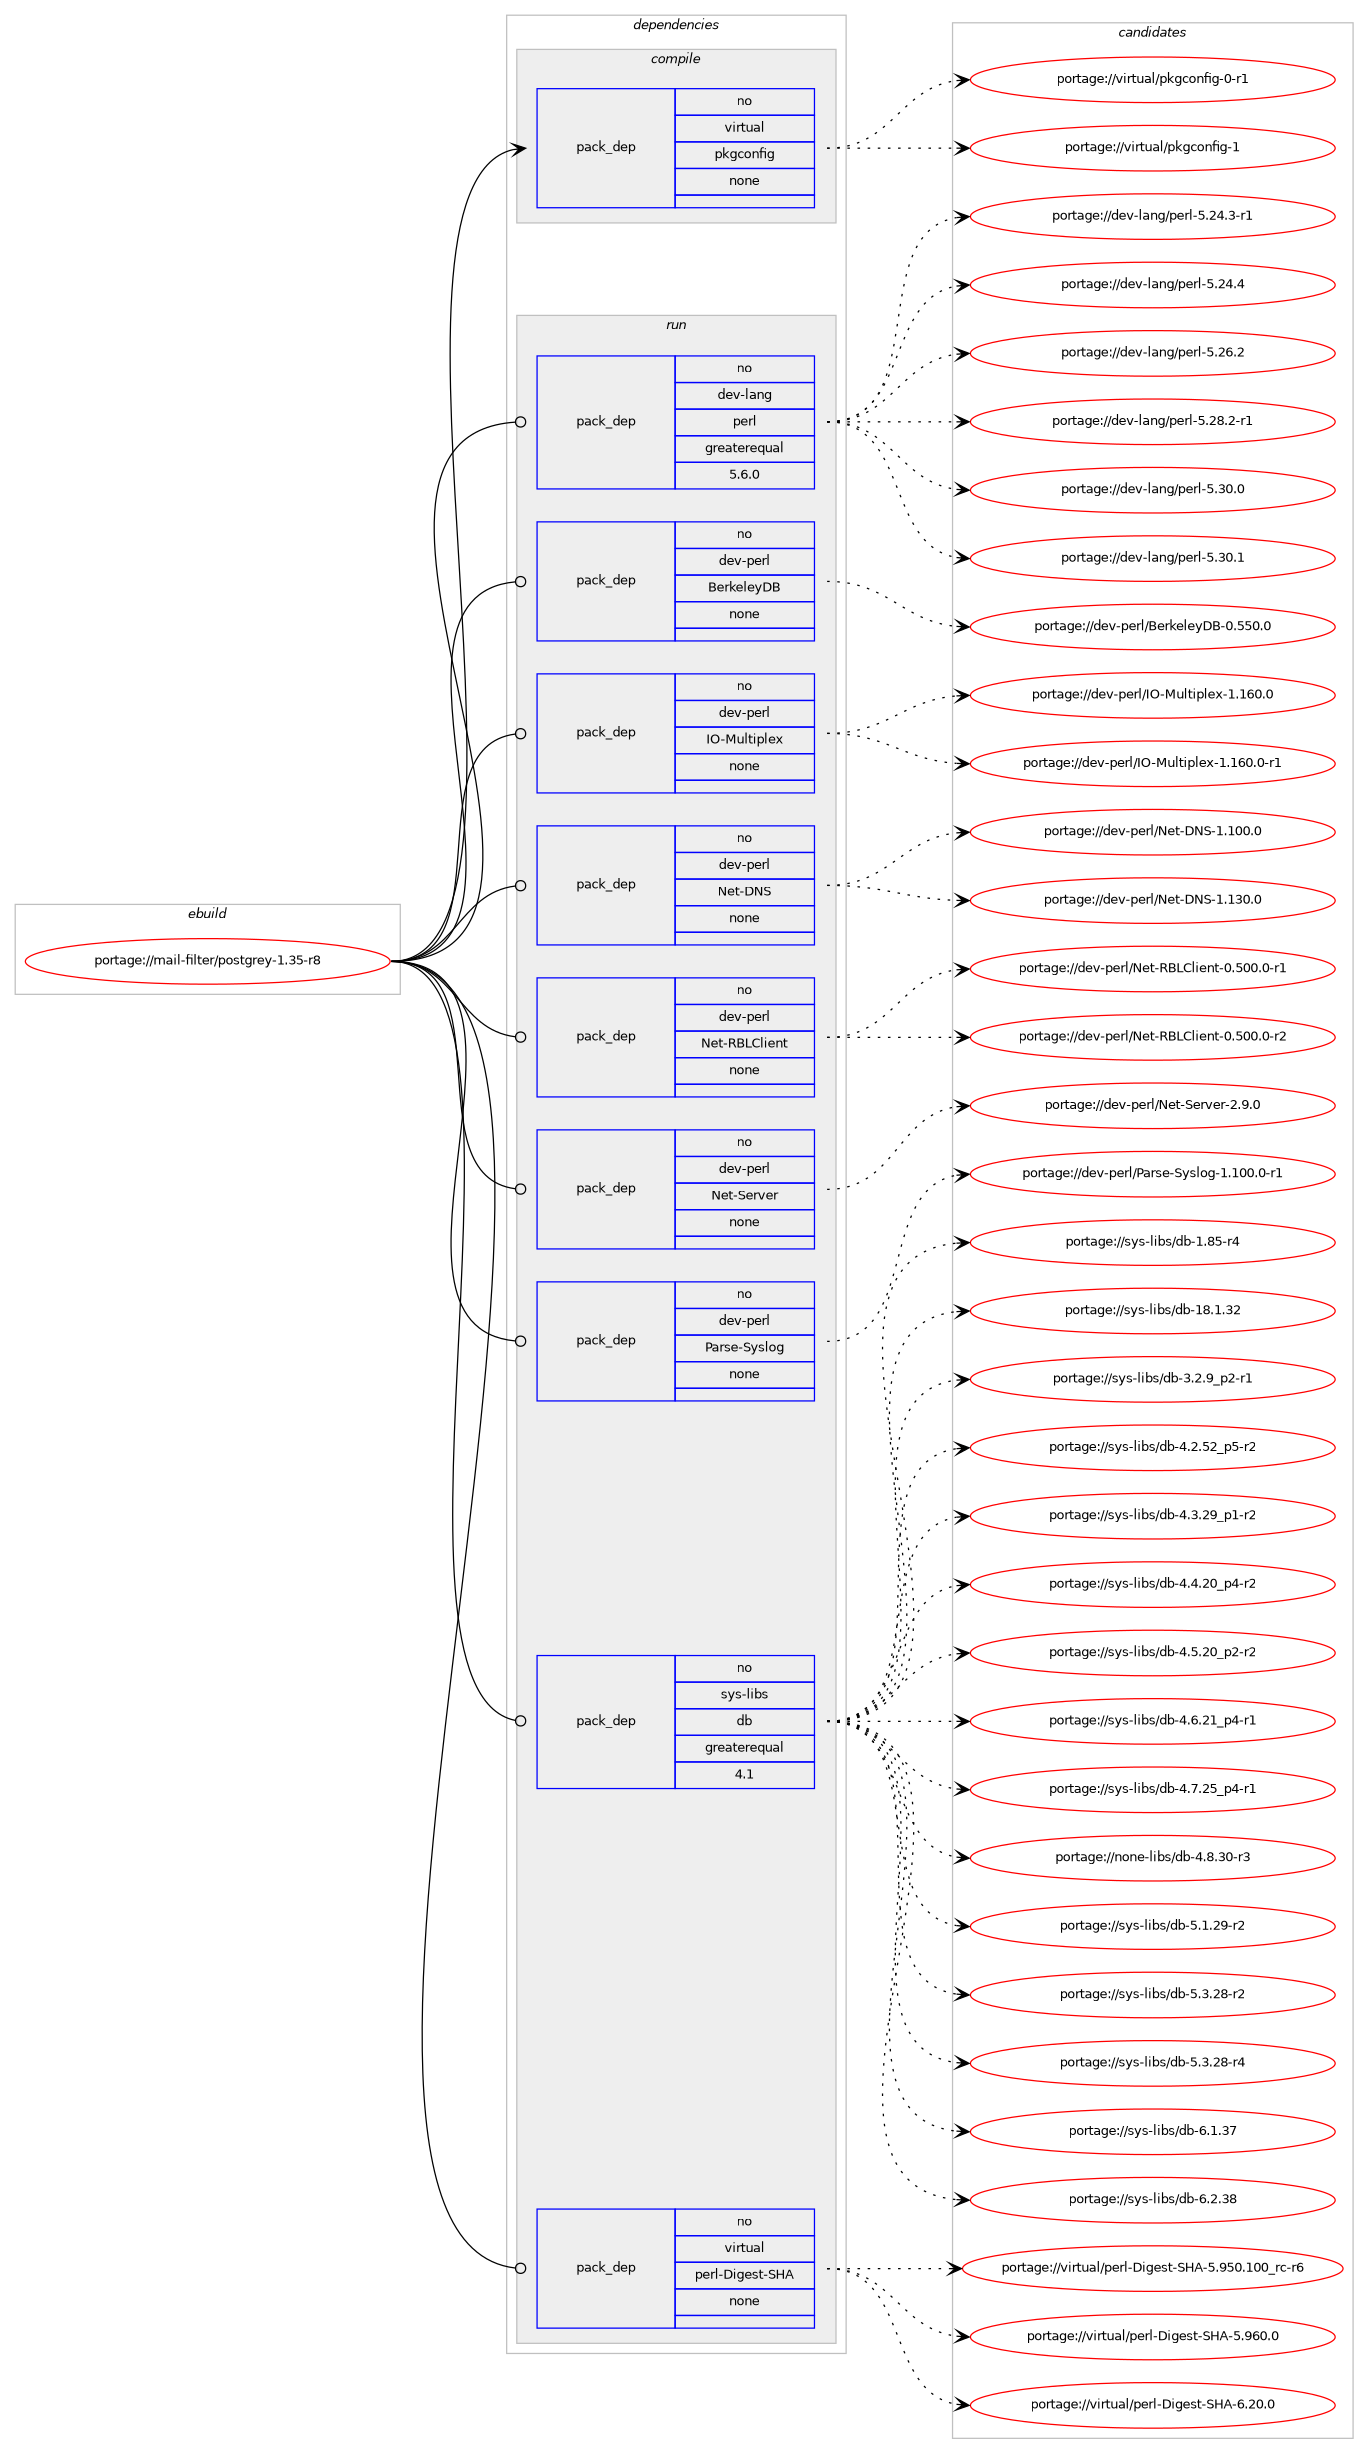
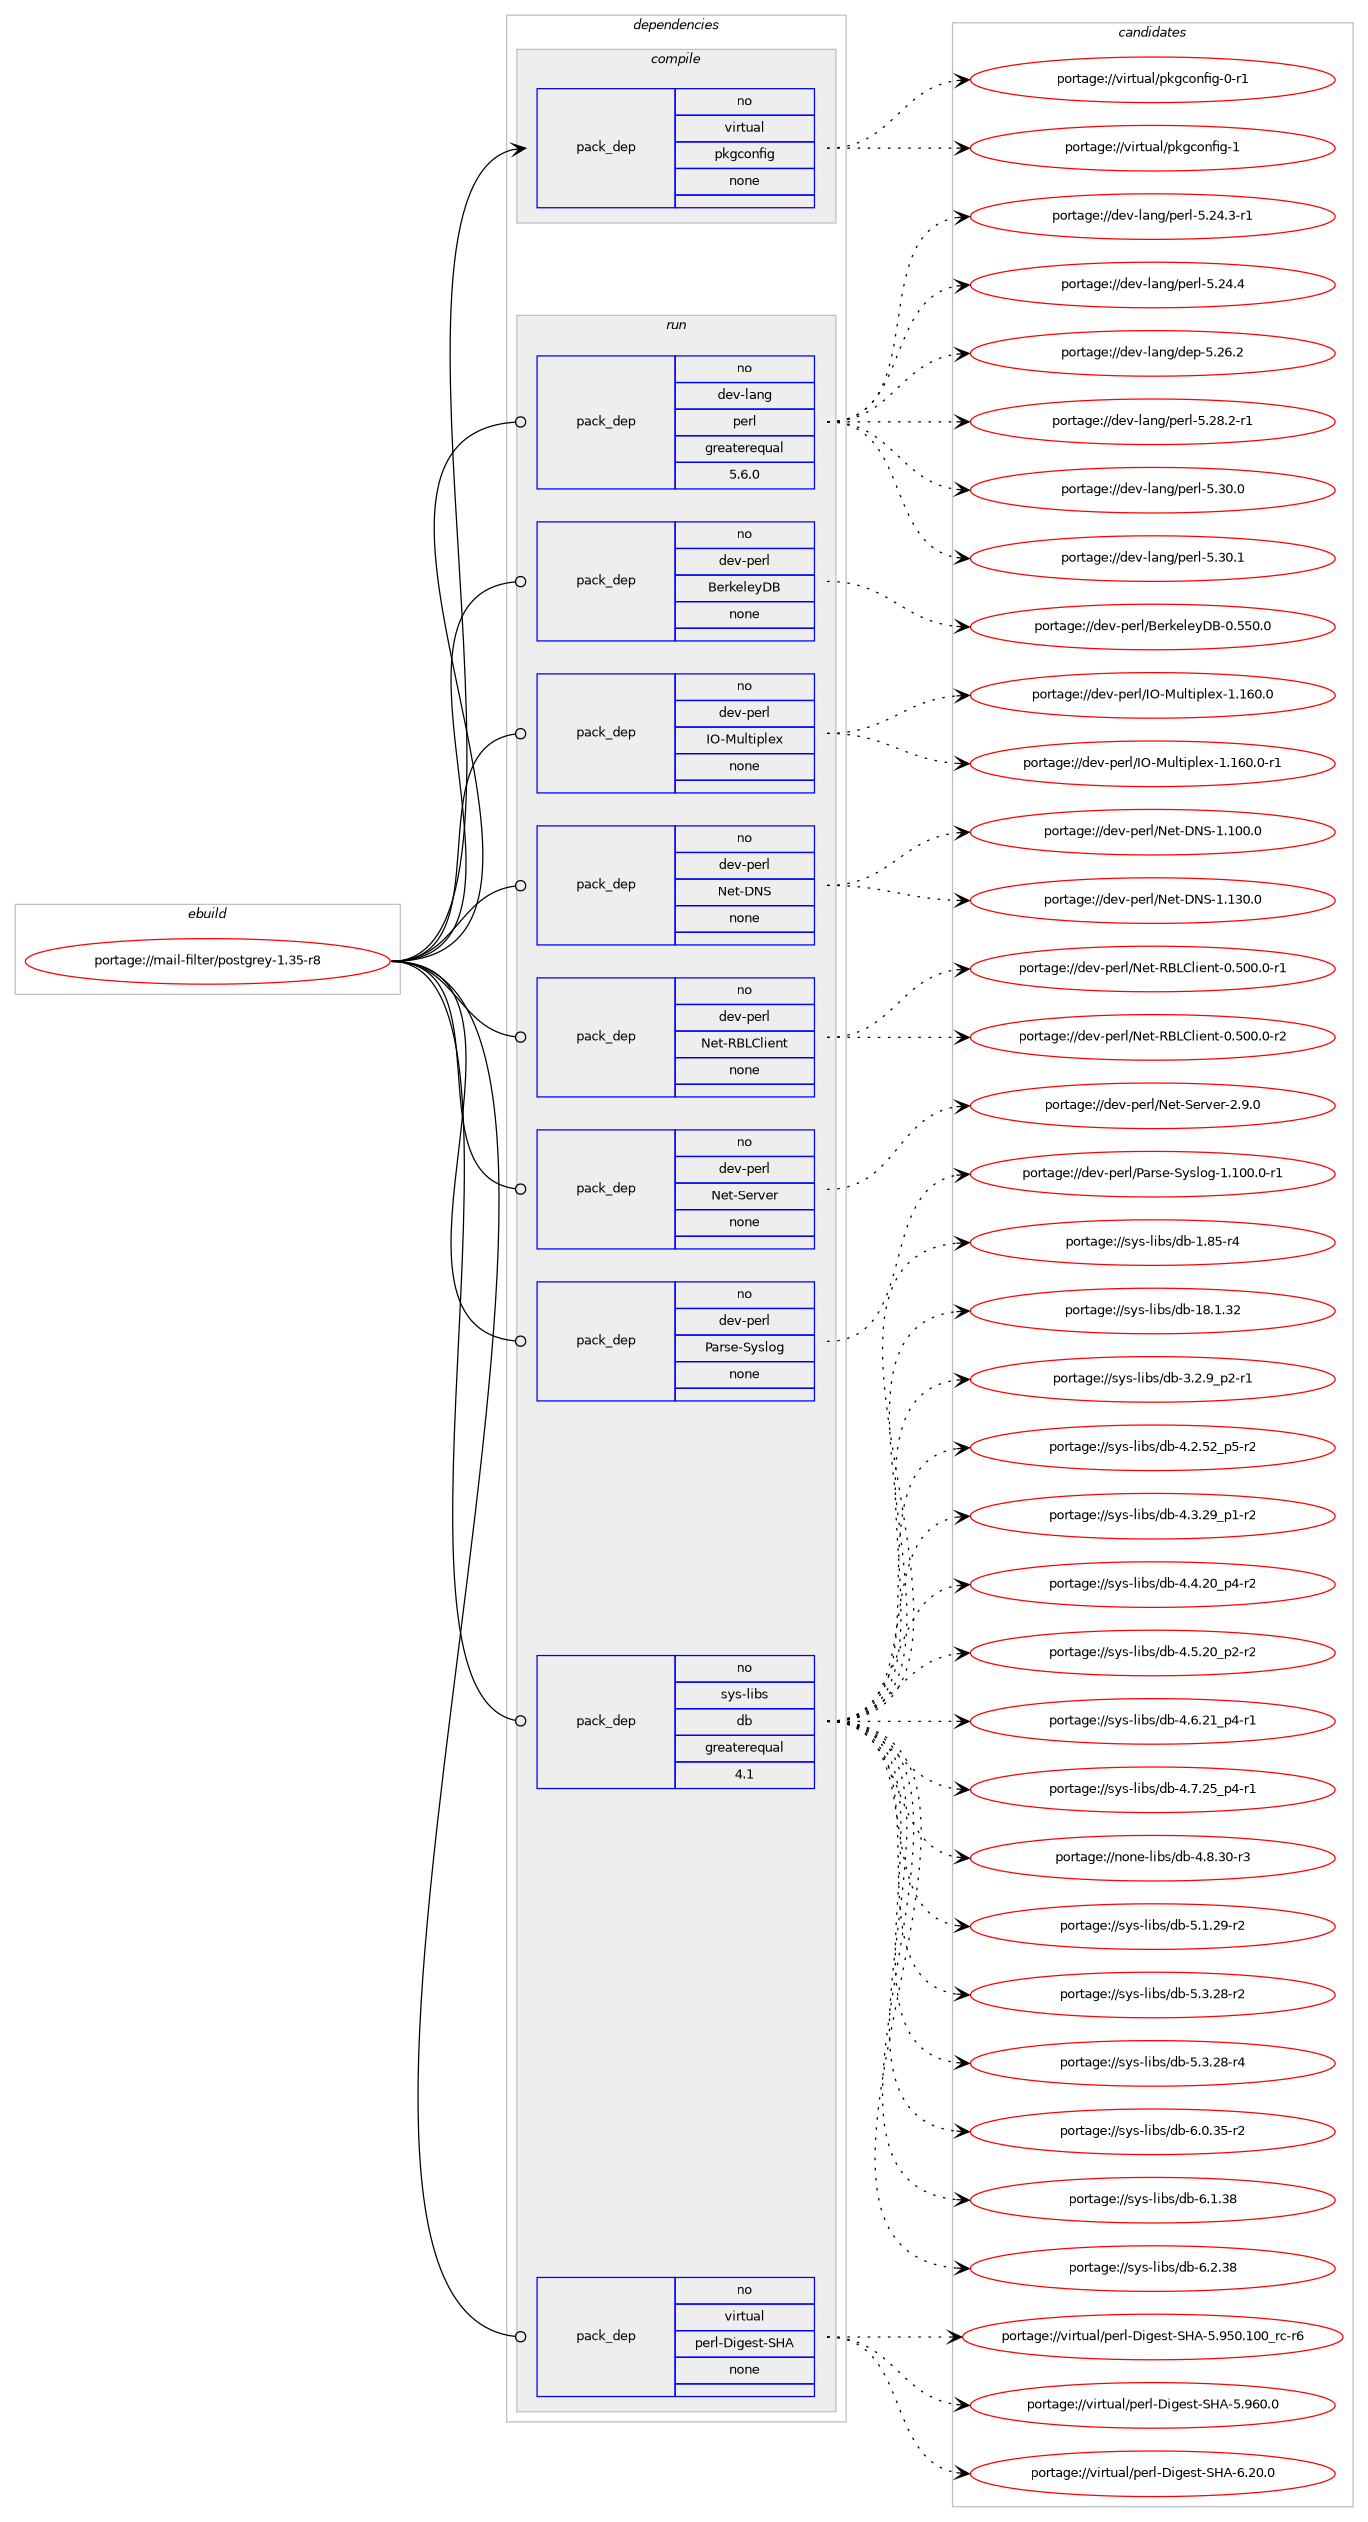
  digraph {
    compound=true
    concentrate=true
    fontname=Helvetica
    fontsize=10
    newrank=true
    rankdir=LR
    ranksep=1.5
    node [color=red fontname=Helvetica fontsize=10]
    edge [arrowhead=vee headport=w style=dotted tailport=e weight=100]
    n1 [label="portage://mail-filter/postgrey-1.35-r8" width=4]
    n2 [color=blue label=<<TABLE BORDER="0" CELLBORDER="1" CELLSPACING="0" CELLPADDING="4" WIDTH="220"><TR><TD ROWSPAN="6" CELLPADDING="30">pack_dep</TD></TR><TR><TD WIDTH="110">no</TD></TR><TR><TD>virtual</TD></TR><TR><TD>pkgconfig</TD></TR><TR><TD>none</TD></TR><TR><TD></TD></TR></TABLE>> shape=none]
    n3 [color=blue label=<<TABLE BORDER="0" CELLBORDER="1" CELLSPACING="0" CELLPADDING="4" WIDTH="220"><TR><TD ROWSPAN="6" CELLPADDING="30">pack_dep</TD></TR><TR><TD WIDTH="110">no</TD></TR><TR><TD>dev-lang</TD></TR><TR><TD>perl</TD></TR><TR><TD>greaterequal</TD></TR><TR><TD>5.6.0</TD></TR></TABLE>> shape=none]
    n4 [color=blue label=<<TABLE BORDER="0" CELLBORDER="1" CELLSPACING="0" CELLPADDING="4" WIDTH="220"><TR><TD ROWSPAN="6" CELLPADDING="30">pack_dep</TD></TR><TR><TD WIDTH="110">no</TD></TR><TR><TD>dev-perl</TD></TR><TR><TD>BerkeleyDB</TD></TR><TR><TD>none</TD></TR><TR><TD></TD></TR></TABLE>> shape=none]
    n5 [color=blue label=<<TABLE BORDER="0" CELLBORDER="1" CELLSPACING="0" CELLPADDING="4" WIDTH="220"><TR><TD ROWSPAN="6" CELLPADDING="30">pack_dep</TD></TR><TR><TD WIDTH="110">no</TD></TR><TR><TD>dev-perl</TD></TR><TR><TD>IO-Multiplex</TD></TR><TR><TD>none</TD></TR><TR><TD></TD></TR></TABLE>> shape=none]
    n6 [color=blue label=<<TABLE BORDER="0" CELLBORDER="1" CELLSPACING="0" CELLPADDING="4" WIDTH="220"><TR><TD ROWSPAN="6" CELLPADDING="30">pack_dep</TD></TR><TR><TD WIDTH="110">no</TD></TR><TR><TD>dev-perl</TD></TR><TR><TD>Net-DNS</TD></TR><TR><TD>none</TD></TR><TR><TD></TD></TR></TABLE>> shape=none]
    n7 [color=blue label=<<TABLE BORDER="0" CELLBORDER="1" CELLSPACING="0" CELLPADDING="4" WIDTH="220"><TR><TD ROWSPAN="6" CELLPADDING="30">pack_dep</TD></TR><TR><TD WIDTH="110">no</TD></TR><TR><TD>dev-perl</TD></TR><TR><TD>Net-RBLClient</TD></TR><TR><TD>none</TD></TR><TR><TD></TD></TR></TABLE>> shape=none]
    n8 [color=blue label=<<TABLE BORDER="0" CELLBORDER="1" CELLSPACING="0" CELLPADDING="4" WIDTH="220"><TR><TD ROWSPAN="6" CELLPADDING="30">pack_dep</TD></TR><TR><TD WIDTH="110">no</TD></TR><TR><TD>dev-perl</TD></TR><TR><TD>Net-Server</TD></TR><TR><TD>none</TD></TR><TR><TD></TD></TR></TABLE>> shape=none]
    n9 [color=blue label=<<TABLE BORDER="0" CELLBORDER="1" CELLSPACING="0" CELLPADDING="4" WIDTH="220"><TR><TD ROWSPAN="6" CELLPADDING="30">pack_dep</TD></TR><TR><TD WIDTH="110">no</TD></TR><TR><TD>dev-perl</TD></TR><TR><TD>Parse-Syslog</TD></TR><TR><TD>none</TD></TR><TR><TD></TD></TR></TABLE>> shape=none]
    n10 [color=blue label=<<TABLE BORDER="0" CELLBORDER="1" CELLSPACING="0" CELLPADDING="4" WIDTH="220"><TR><TD ROWSPAN="6" CELLPADDING="30">pack_dep</TD></TR><TR><TD WIDTH="110">no</TD></TR><TR><TD>sys-libs</TD></TR><TR><TD>db</TD></TR><TR><TD>greaterequal</TD></TR><TR><TD>4.1</TD></TR></TABLE>> shape=none]
    n11 [color=blue label=<<TABLE BORDER="0" CELLBORDER="1" CELLSPACING="0" CELLPADDING="4" WIDTH="220"><TR><TD ROWSPAN="6" CELLPADDING="30">pack_dep</TD></TR><TR><TD WIDTH="110">no</TD></TR><TR><TD>virtual</TD></TR><TR><TD>perl-Digest-SHA</TD></TR><TR><TD>none</TD></TR><TR><TD></TD></TR></TABLE>> shape=none]
    n12 [label="portage://virtual/pkgconfig-0-r1" width=4]
    n13 [label="portage://virtual/pkgconfig-1" width=4]
    n14 [label="portage://dev-lang/perl-5.24.3-r1" width=4]
    n15 [label="portage://dev-lang/perl-5.24.4" width=4]
-   n16 [label="portage://dev-lang/perl-5.26.2" width=4]
+   n16 [label="portage://dev-lang/dep-5.26.2" width=4]
    n17 [label="portage://dev-lang/perl-5.28.2-r1" width=4]
    n18 [label="portage://dev-lang/perl-5.30.0" width=4]
    n19 [label="portage://dev-lang/perl-5.30.1" width=4]
    n20 [label="portage://dev-perl/BerkeleyDB-0.550.0" width=4]
    n21 [label="portage://dev-perl/IO-Multiplex-1.160.0" width=4]
    n22 [label="portage://dev-perl/IO-Multiplex-1.160.0-r1" width=4]
    n23 [label="portage://dev-perl/Net-DNS-1.100.0" width=4]
    n24 [label="portage://dev-perl/Net-DNS-1.130.0" width=4]
    n25 [label="portage://dev-perl/Net-RBLClient-0.500.0-r1" width=4]
    n26 [label="portage://dev-perl/Net-RBLClient-0.500.0-r2" width=4]
    n27 [label="portage://dev-perl/Net-Server-2.9.0" width=4]
    n28 [label="portage://dev-perl/Parse-Syslog-1.100.0-r1" width=4]
    n29 [label="portage://sys-libs/db-1.85-r4" width=4]
    n30 [label="portage://sys-libs/db-18.1.32" width=4]
    n31 [label="portage://sys-libs/db-3.2.9_p2-r1" width=4]
    n32 [label="portage://sys-libs/db-4.2.52_p5-r2" width=4]
    n33 [label="portage://sys-libs/db-4.3.29_p1-r2" width=4]
    n34 [label="portage://sys-libs/db-4.4.20_p4-r2" width=4]
    n35 [label="portage://sys-libs/db-4.5.20_p2-r2" width=4]
    n36 [label="portage://sys-libs/db-4.6.21_p4-r1" width=4]
    n37 [label="portage://sys-libs/db-4.7.25_p4-r1" width=4]
    n38 [label="portage://none-libs/db-4.8.30-r3" width=4]
    n39 [label="portage://sys-libs/db-5.1.29-r2" width=4]
    n40 [label="portage://sys-libs/db-5.3.28-r2" width=4]
    n41 [label="portage://sys-libs/db-5.3.28-r4" width=4]
-   n43 [label="portage://sys-libs/db-6.1.37" width=4]
+   n42 [label="portage://sys-libs/db-6.0.35-r2" width=4]
+   n43 [label="portage://sys-libs/db-6.1.38" width=4]
    n44 [label="portage://sys-libs/db-6.2.38" width=4]
    n45 [label="portage://virtual/perl-Digest-SHA-5.950.100_rc-r6" width=4]
    n46 [label="portage://virtual/perl-Digest-SHA-5.960.0" width=4]
    n47 [label="portage://virtual/perl-Digest-SHA-6.20.0" width=4]
    subgraph cluster_1 {
      color=gray
      label=<<i>ebuild</i>>
      rank=same
      n1
    }
    subgraph cluster_2 {
      color=gray
      label=<<i>dependencies</i>>
      subgraph cluster_3 {
        color=gray
        fillcolor="#eeeeee"
        label=<<i>compile</i>>
        style=filled
        subgraph sub_4 {
          color=gray
          fillcolor="#eeeeee"
          label=<<i>compile</i>>
          style=filled
          n2
        }
      }
      subgraph cluster_5 {
        color=gray
        fillcolor="#eeeeee"
        label=<<i>compile and run</i>>
        style=filled
      }
      subgraph cluster_6 {
        color=gray
        fillcolor="#eeeeee"
        label=<<i>run</i>>
        style=filled
        subgraph sub_7 {
          color=gray
          fillcolor="#eeeeee"
          label=<<i>run</i>>
          style=filled
          n3
        }
        subgraph sub_8 {
          color=gray
          fillcolor="#eeeeee"
          label=<<i>run</i>>
          style=filled
          n4
        }
        subgraph sub_9 {
          color=gray
          fillcolor="#eeeeee"
          label=<<i>run</i>>
          style=filled
          n5
        }
        subgraph sub_10 {
          color=gray
          fillcolor="#eeeeee"
          label=<<i>run</i>>
          style=filled
          n6
        }
        subgraph sub_11 {
          color=gray
          fillcolor="#eeeeee"
          label=<<i>run</i>>
          style=filled
          n7
        }
        subgraph sub_12 {
          color=gray
          fillcolor="#eeeeee"
          label=<<i>run</i>>
          style=filled
          n8
        }
        subgraph sub_13 {
          color=gray
          fillcolor="#eeeeee"
          label=<<i>run</i>>
          style=filled
          n9
        }
        subgraph sub_14 {
          color=gray
          fillcolor="#eeeeee"
          label=<<i>run</i>>
          style=filled
          n10
        }
        subgraph sub_15 {
          color=gray
          fillcolor="#eeeeee"
          label=<<i>run</i>>
          style=filled
          n11
        }
      }
    }
    subgraph cluster_16 {
      color=gray
      label=<<i>candidates</i>>
      rank=same
      subgraph sub_17 {
        color=black
        label=<<i>candidates</i>>
        nodesep=1
        rank=same
        n12
        n13
      }
      subgraph sub_18 {
        color=black
        label=<<i>candidates</i>>
        nodesep=1
        rank=same
        n14
        n15
        n16
        n17
        n18
        n19
      }
      subgraph sub_19 {
        color=black
        label=<<i>candidates</i>>
        nodesep=1
        rank=same
        n20
      }
      subgraph sub_20 {
        color=black
        label=<<i>candidates</i>>
        nodesep=1
        rank=same
        n21
        n22
      }
      subgraph sub_21 {
        color=black
        label=<<i>candidates</i>>
        nodesep=1
        rank=same
        n23
        n24
      }
      subgraph sub_22 {
        color=black
        label=<<i>candidates</i>>
        nodesep=1
        rank=same
        n25
        n26
      }
      subgraph sub_23 {
        color=black
        label=<<i>candidates</i>>
        nodesep=1
        rank=same
        n27
      }
      subgraph sub_24 {
        color=black
        label=<<i>candidates</i>>
        nodesep=1
        rank=same
        n28
      }
      subgraph sub_25 {
        color=black
        label=<<i>candidates</i>>
        nodesep=1
        rank=same
        n29
        n30
        n31
        n32
        n33
        n34
        n35
        n36
        n37
        n38
        n39
        n40
        n41
+       n42
        n43
        n44
      }
      subgraph sub_26 {
        color=black
        label=<<i>candidates</i>>
        nodesep=1
        rank=same
        n45
        n46
        n47
      }
    }
    n1 -> n2 [style=solid weight=20]
    n1 -> n3 [arrowhead=odot style=solid weight=20]
    n1 -> n4 [arrowhead=odot style=solid weight=20]
    n1 -> n5 [arrowhead=odot style=solid weight=20]
    n1 -> n6 [arrowhead=odot style=solid weight=20]
    n1 -> n7 [arrowhead=odot style=solid weight=20]
    n1 -> n8 [arrowhead=odot style=solid weight=20]
    n1 -> n9 [arrowhead=odot style=solid weight=20]
    n1 -> n10 [arrowhead=odot style=solid weight=20]
    n1 -> n11 [arrowhead=odot style=solid weight=20]
    n2 -> n12
    n2 -> n13
    n3 -> n14
    n3 -> n15
    n3 -> n16
    n3 -> n17
    n3 -> n18
    n3 -> n19
    n4 -> n20
    n5 -> n21
    n5 -> n22
    n6 -> n23
    n6 -> n24
    n7 -> n25
    n7 -> n26
    n8 -> n27
    n9 -> n28
    n10 -> n29
    n10 -> n30
    n10 -> n31
    n10 -> n32
    n10 -> n33
    n10 -> n34
    n10 -> n35
    n10 -> n36
    n10 -> n37
    n10 -> n38
    n10 -> n39
    n10 -> n40
    n10 -> n41
+   n10 -> n42
    n10 -> n43
    n10 -> n44
    n11 -> n45
    n11 -> n46
    n11 -> n47
  }
